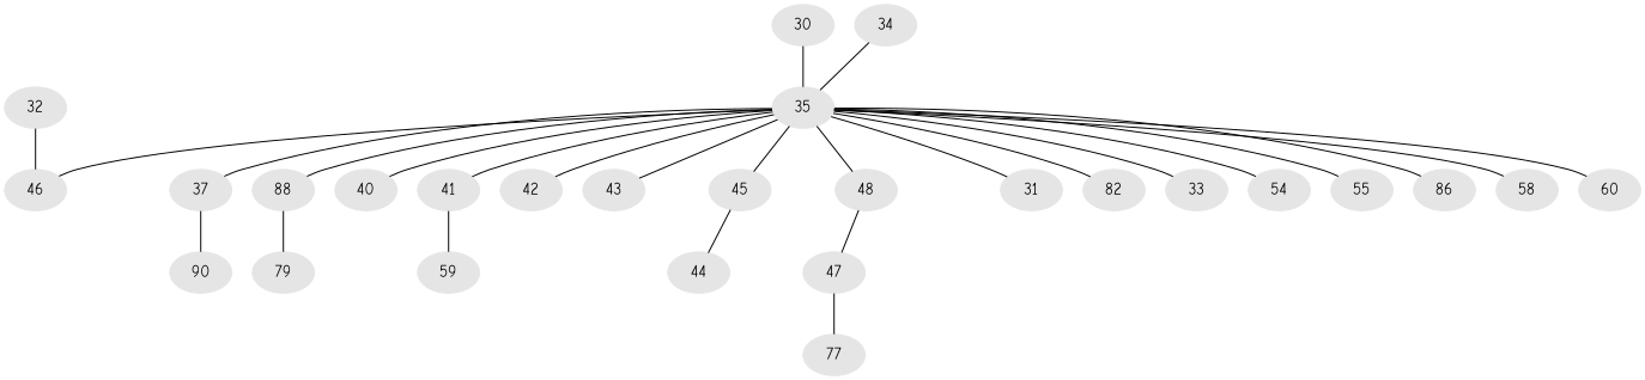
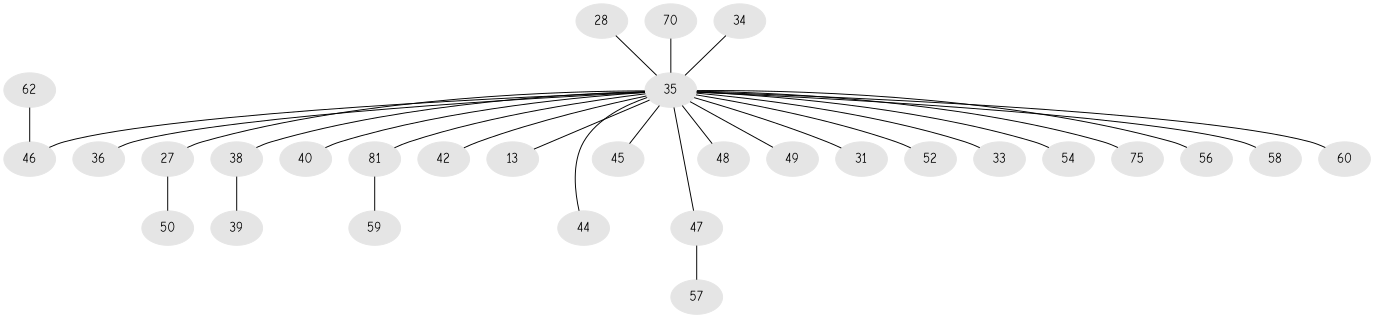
  graph {
    fontname="Comic Neue"
    node [color=gray90 fontname="Comic Neue" style=filled]
    edge [fontname="Comic Neue"]
    35 [super="+29+9+14+15+17+18+22+4+19+6+12+13+21+26+24+27+33"]
-   37
-   38 [super="+31" label=88]
+   36
+   37 [label=27]
+   38 [super="+31"]
    40
-   41
+   41 [label=81]
    42
-   43
+   43 [label=13]
    44
    45
    46
    47
    48
+   49
    n15 [label=31]
-   52 [label=82]
+   52
    n17 [label=33]
    54
-   55
-   56 [label=86]
+   55 [label=75]
+   56
    58
    60
-   30
-   32
+   28
+   30 [label=70]
+   32 [label=62]
    34
-   50 [label=90]
-   39 [label=79]
+   50
+   39
    59
-   57 [label=77]
+   57
+   35 -- 36
    35 -- 37
    35 -- 38
    35 -- 40
    35 -- 41
    35 -- 42
    35 -- 43
-   45 -- 44
+   35 -- 44
    35 -- 45
    35 -- 46
-   48 -- 47
+   35 -- 47
    35 -- 48
+   35 -- 49
    35 -- n15
    35 -- 52
    35 -- n17
    35 -- 54
    35 -- 55
    35 -- 56
    35 -- 58
    35 -- 60
    37 -- 50
    38 -- 39
    41 -- 59
    47 -- 57
+   28 -- 35
    30 -- 35
    32 -- 46
    34 -- 35
  }
